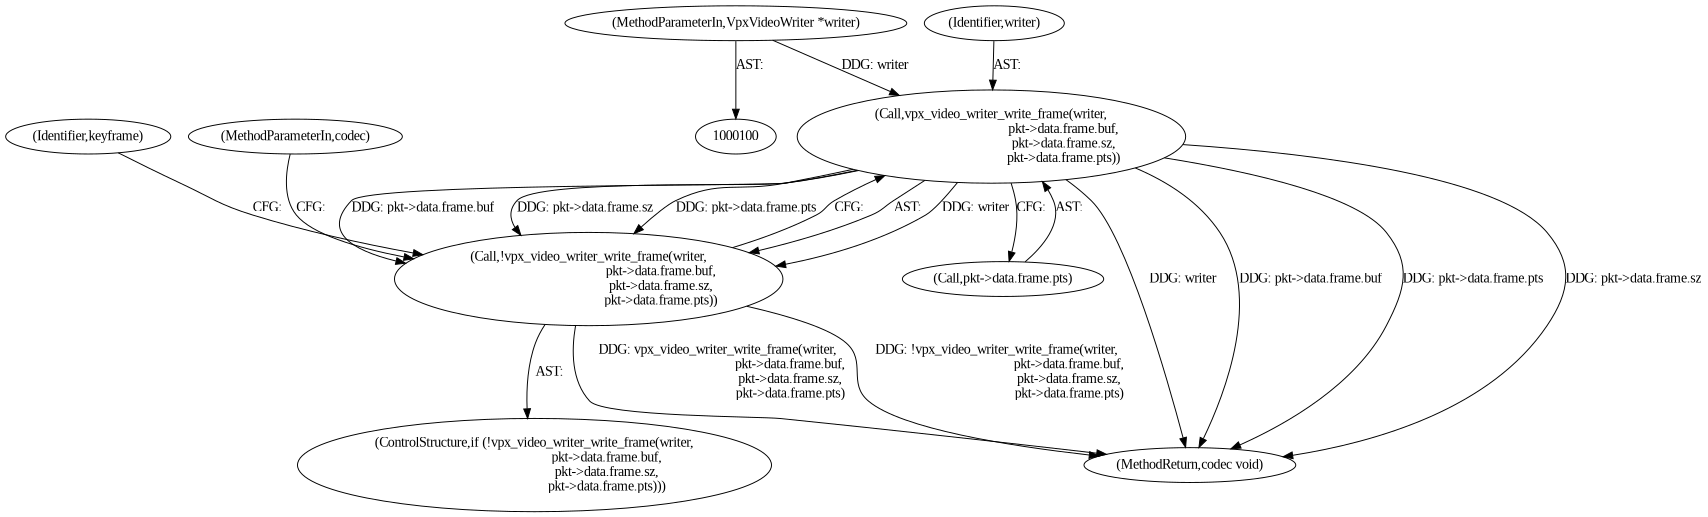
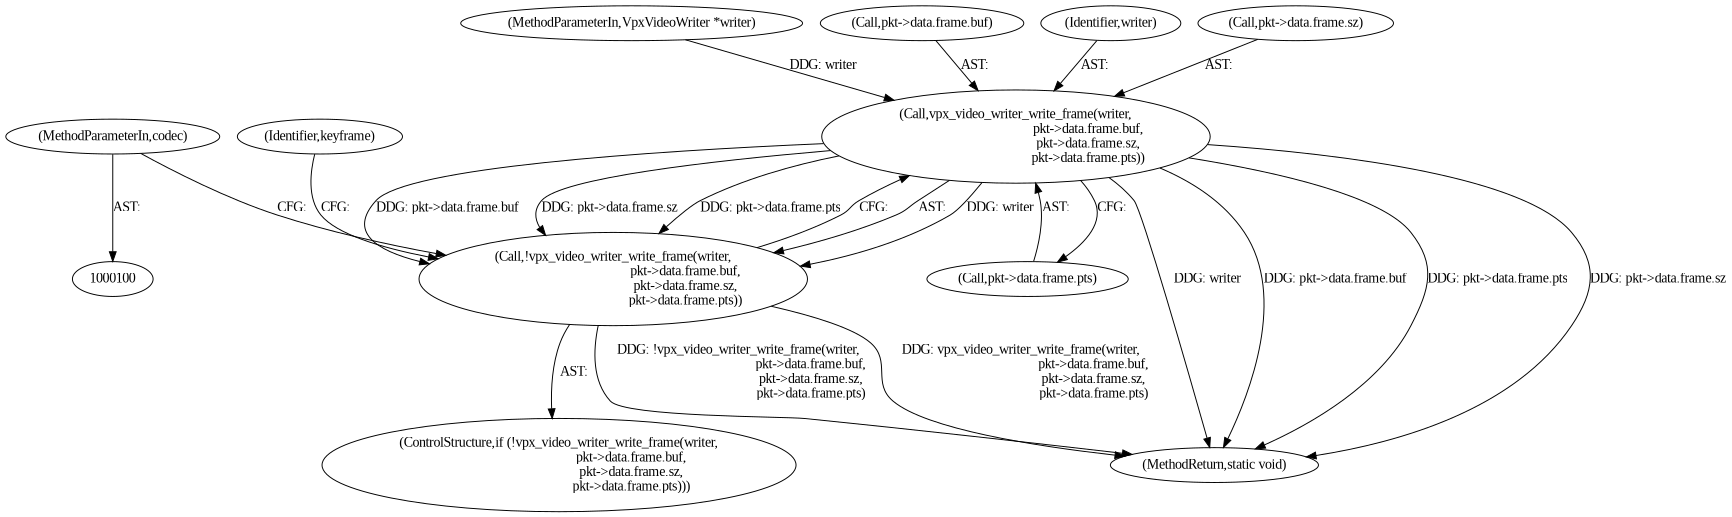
  digraph {
    fontname="Liberation Serif"
    node [fontname="Liberation Serif"]
    edge [fontname="Liberation Serif"]
    n1 [label="(Call,vpx_video_writer_write_frame(writer,\n                                        pkt->data.frame.buf,\n                                        pkt->data.frame.sz,\n                                        pkt->data.frame.pts))"]
    n2 [label="(Call,!vpx_video_writer_write_frame(writer,\n                                        pkt->data.frame.buf,\n                                        pkt->data.frame.sz,\n                                        pkt->data.frame.pts))"]
    n3 [label="(Call,pkt->data.frame.pts)"]
-   n4 [label="(MethodReturn,codec void)"]
+   n4 [label="(MethodReturn,static void)"]
    n5 [label="(ControlStructure,if (!vpx_video_writer_write_frame(writer,\n                                        pkt->data.frame.buf,\n                                        pkt->data.frame.sz,\n                                        pkt->data.frame.pts)))"]
    n6 [label="(MethodParameterIn,VpxVideoWriter *writer)"]
    1000100
+   n8 [label="(Call,pkt->data.frame.buf)"]
    n9 [label="(Identifier,writer)"]
    n10 [label="(Identifier,keyframe)"]
    n11 [label="(MethodParameterIn,codec)"]
+   n12 [label="(Call,pkt->data.frame.sz)"]
    n1 -> n2 [label="AST: "]
    n1 -> n2 [label="DDG: writer"]
    n1 -> n2 [label="DDG: pkt->data.frame.buf"]
    n1 -> n2 [label="DDG: pkt->data.frame.sz"]
    n1 -> n2 [label="DDG: pkt->data.frame.pts"]
    n1 -> n3 [label="CFG: "]
    n1 -> n4 [label="DDG: writer"]
    n1 -> n4 [label="DDG: pkt->data.frame.buf"]
    n1 -> n4 [label="DDG: pkt->data.frame.pts"]
    n1 -> n4 [label="DDG: pkt->data.frame.sz"]
    n2 -> n1 [label="CFG: "]
    n2 -> n4 [label="DDG: vpx_video_writer_write_frame(writer,\n                                        pkt->data.frame.buf,\n                                        pkt->data.frame.sz,\n                                        pkt->data.frame.pts)"]
    n2 -> n4 [label="DDG: !vpx_video_writer_write_frame(writer,\n                                        pkt->data.frame.buf,\n                                        pkt->data.frame.sz,\n                                        pkt->data.frame.pts)"]
    n2 -> n5 [label="AST: "]
    n3 -> n1 [label="AST: "]
    n6 -> n1 [label="DDG: writer"]
-   n6 -> 1000100 [label="AST: "]
+   n11 -> 1000100 [label="AST: "]
+   n8 -> n1 [label="AST: "]
    n9 -> n1 [label="AST: "]
    n10 -> n2 [label="CFG: "]
    n11 -> n2 [label="CFG: "]
+   n12 -> n1 [label="AST: "]
  }
